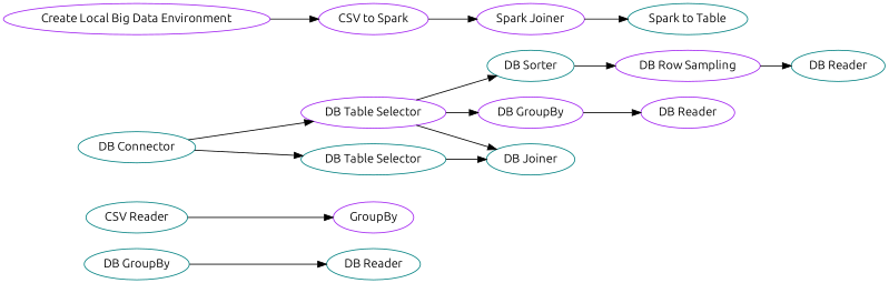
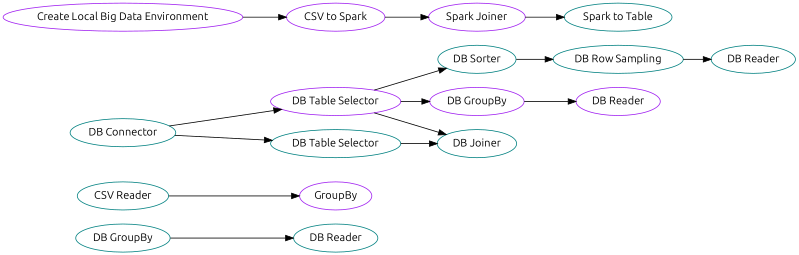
  digraph {
    fontname=Ubuntu
    rankdir=LR
    node [color=teal fontname=Ubuntu]
    edge [fontname=Ubuntu]
    n1 [label="DB GroupBy"]
    n2 [label="DB Reader"]
    n3 [label="CSV Reader"]
    n4 [color=purple label=GroupBy]
    n5 [label="DB Sorter"]
-   n6 [color=purple label="DB Row Sampling"]
+   n6 [label="DB Row Sampling"]
    n7 [label="DB Reader"]
    n8 [color=purple label="DB Table Selector"]
    n9 [color=purple label="DB GroupBy"]
    n10 [label="DB Joiner"]
    n11 [color=purple label="DB Reader"]
    n12 [color=purple label="Create Local Big Data Environment"]
    n13 [color=purple label="CSV to Spark"]
    n14 [color=purple label="Spark Joiner"]
    n15 [label="Spark to Table"]
    n16 [label="DB Connector"]
    n17 [label="DB Table Selector"]
    n1 -> n2
    n3 -> n4
    n5 -> n6
    n6 -> n7
    n8 -> n5
    n8 -> n9
    n8 -> n10
    n9 -> n11
    n12 -> n13
    n13 -> n14
    n14 -> n15
    n16 -> n8
    n16 -> n17
    n17 -> n10
  }
